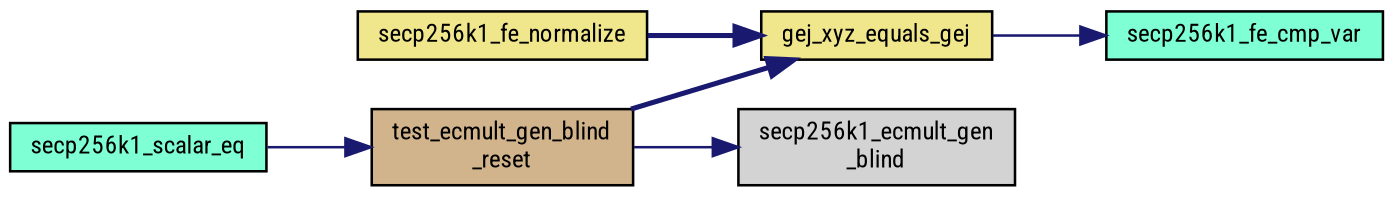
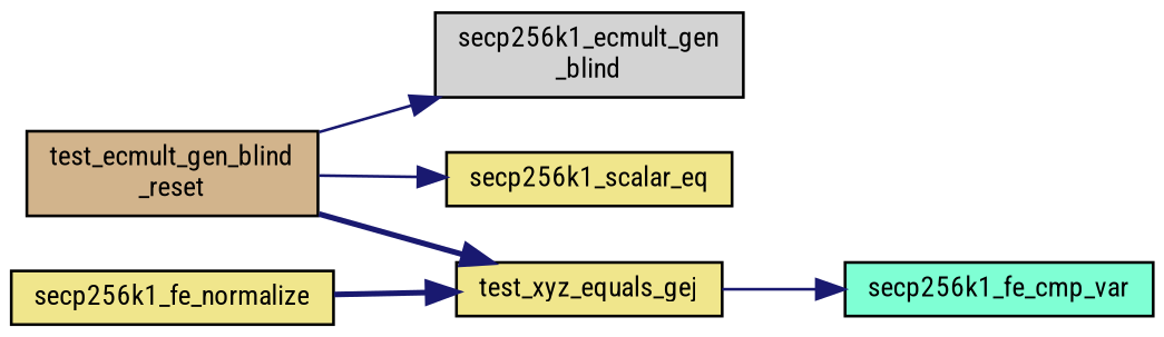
  digraph {
    fontname="Roboto Condensed"
    rankdir=LR
    node [color=black fillcolor=aquamarine fontname="Roboto Condensed" fontsize=10 shape=record style=filled]
    edge [color=midnightblue fontname="Roboto Condensed" fontsize=10 labelfontname=Helvetica labelfontsize=10 style=solid]
    n1 [fillcolor=tan fontcolor=black height=0.2 label="test_ecmult_gen_blind\l_reset" width=0.4]
    n2 [fillcolor=lightgrey height=0.2 label="secp256k1_ecmult_gen\l_blind" width=0.4]
-   n3 [height=0.2 label=secp256k1_scalar_eq width=0.4]
-   n4 [fillcolor=khaki height=0.2 label=gej_xyz_equals_gej width=0.4]
+   n3 [fillcolor=khaki height=0.2 label=secp256k1_scalar_eq width=0.4]
+   n4 [fillcolor=khaki height=0.2 label=test_xyz_equals_gej width=0.4]
    n5 [height=0.2 label=secp256k1_fe_cmp_var width=0.4]
    n6 [fillcolor=khaki height=0.2 label=secp256k1_fe_normalize width=0.4]
    n1 -> n2
-   n3 -> n1
+   n1 -> n3
    n1 -> n4 [style=bold]
    n4 -> n5
    n6 -> n4 [style=bold]
  }
